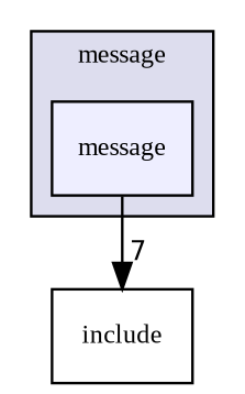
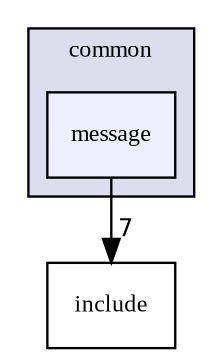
  digraph {
    compound=true
    fontname="Liberation Serif"
    node [fontname="Liberation Serif" fontsize=10 shape=box]
    n1 [fillcolor="#eeeeff" label=message pencolor=black style=filled]
    n2 [label=include]
    subgraph cluster_1 {
      bgcolor="#ddddee"
      fontsize=10
-     label=message
+     label=common
      pencolor=black
      n1
    }
    n1 -> n2 [headlabel=7 labeldistance=1.5 labelfontname=Helvetica labelfontsize=10 fontname="Liberation Serif"]
  }
